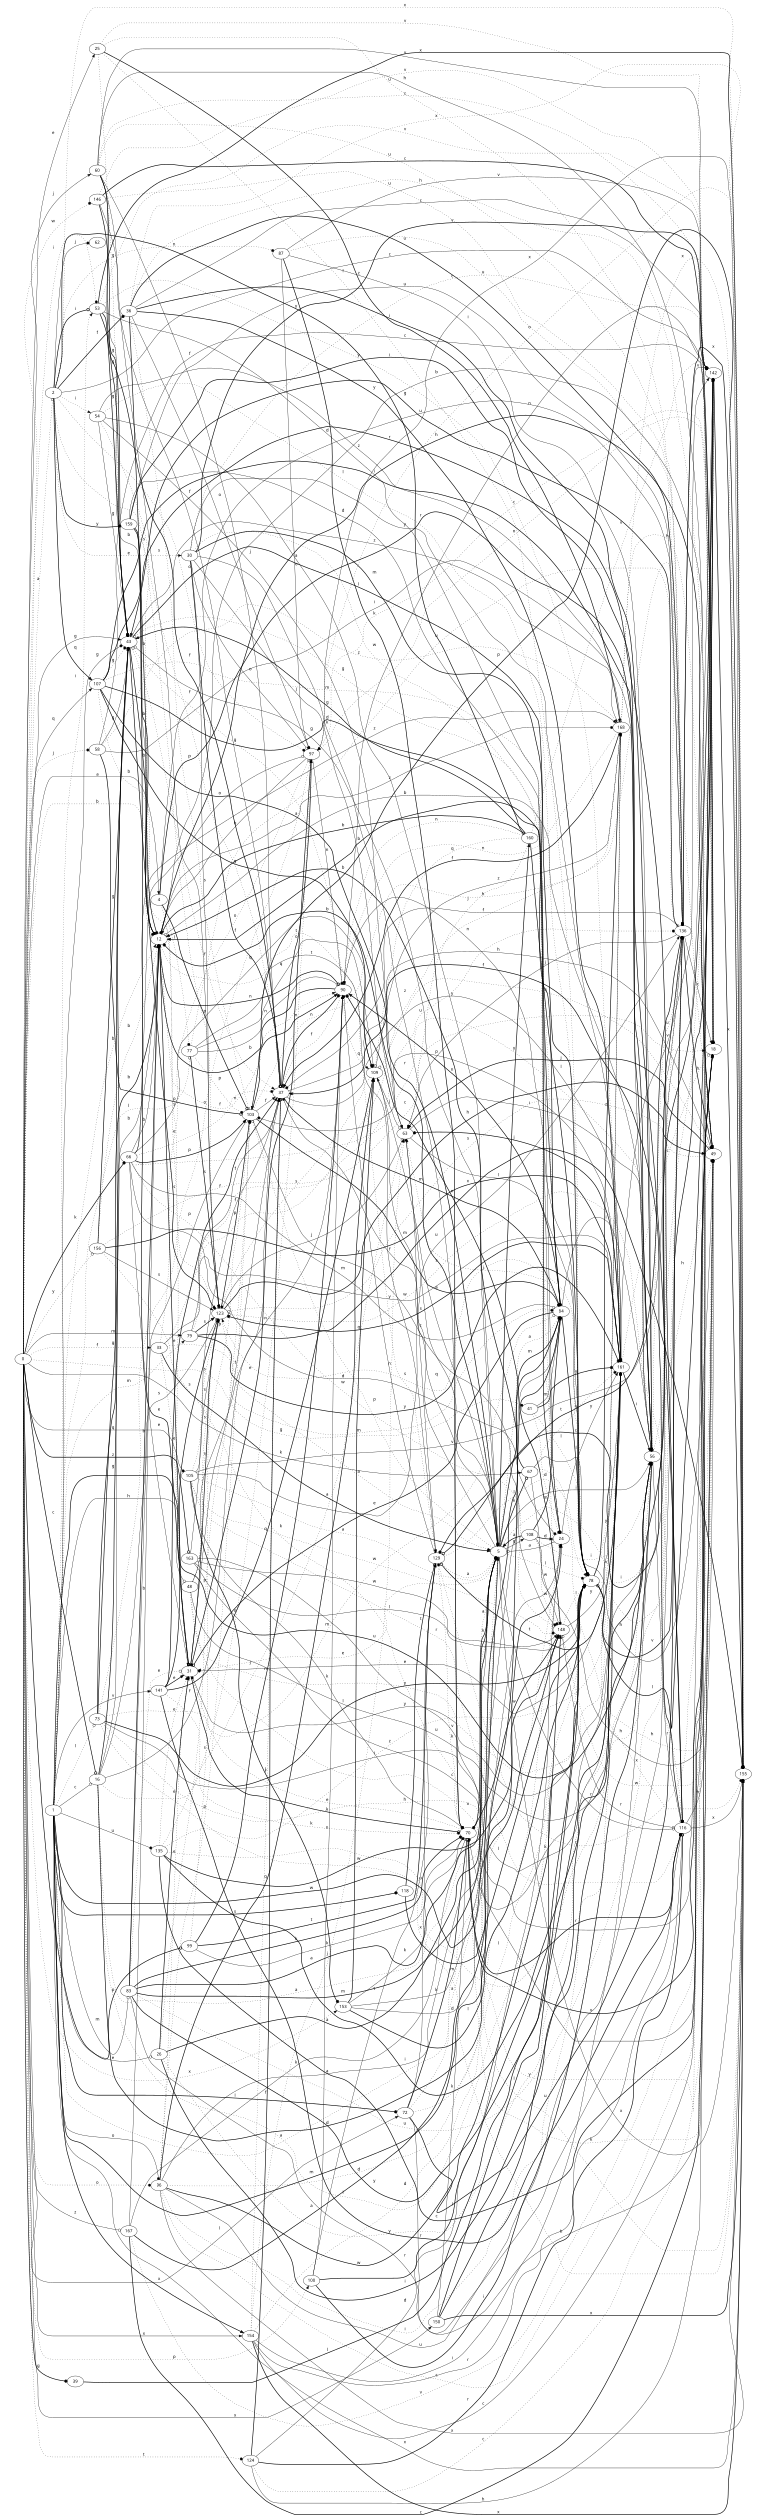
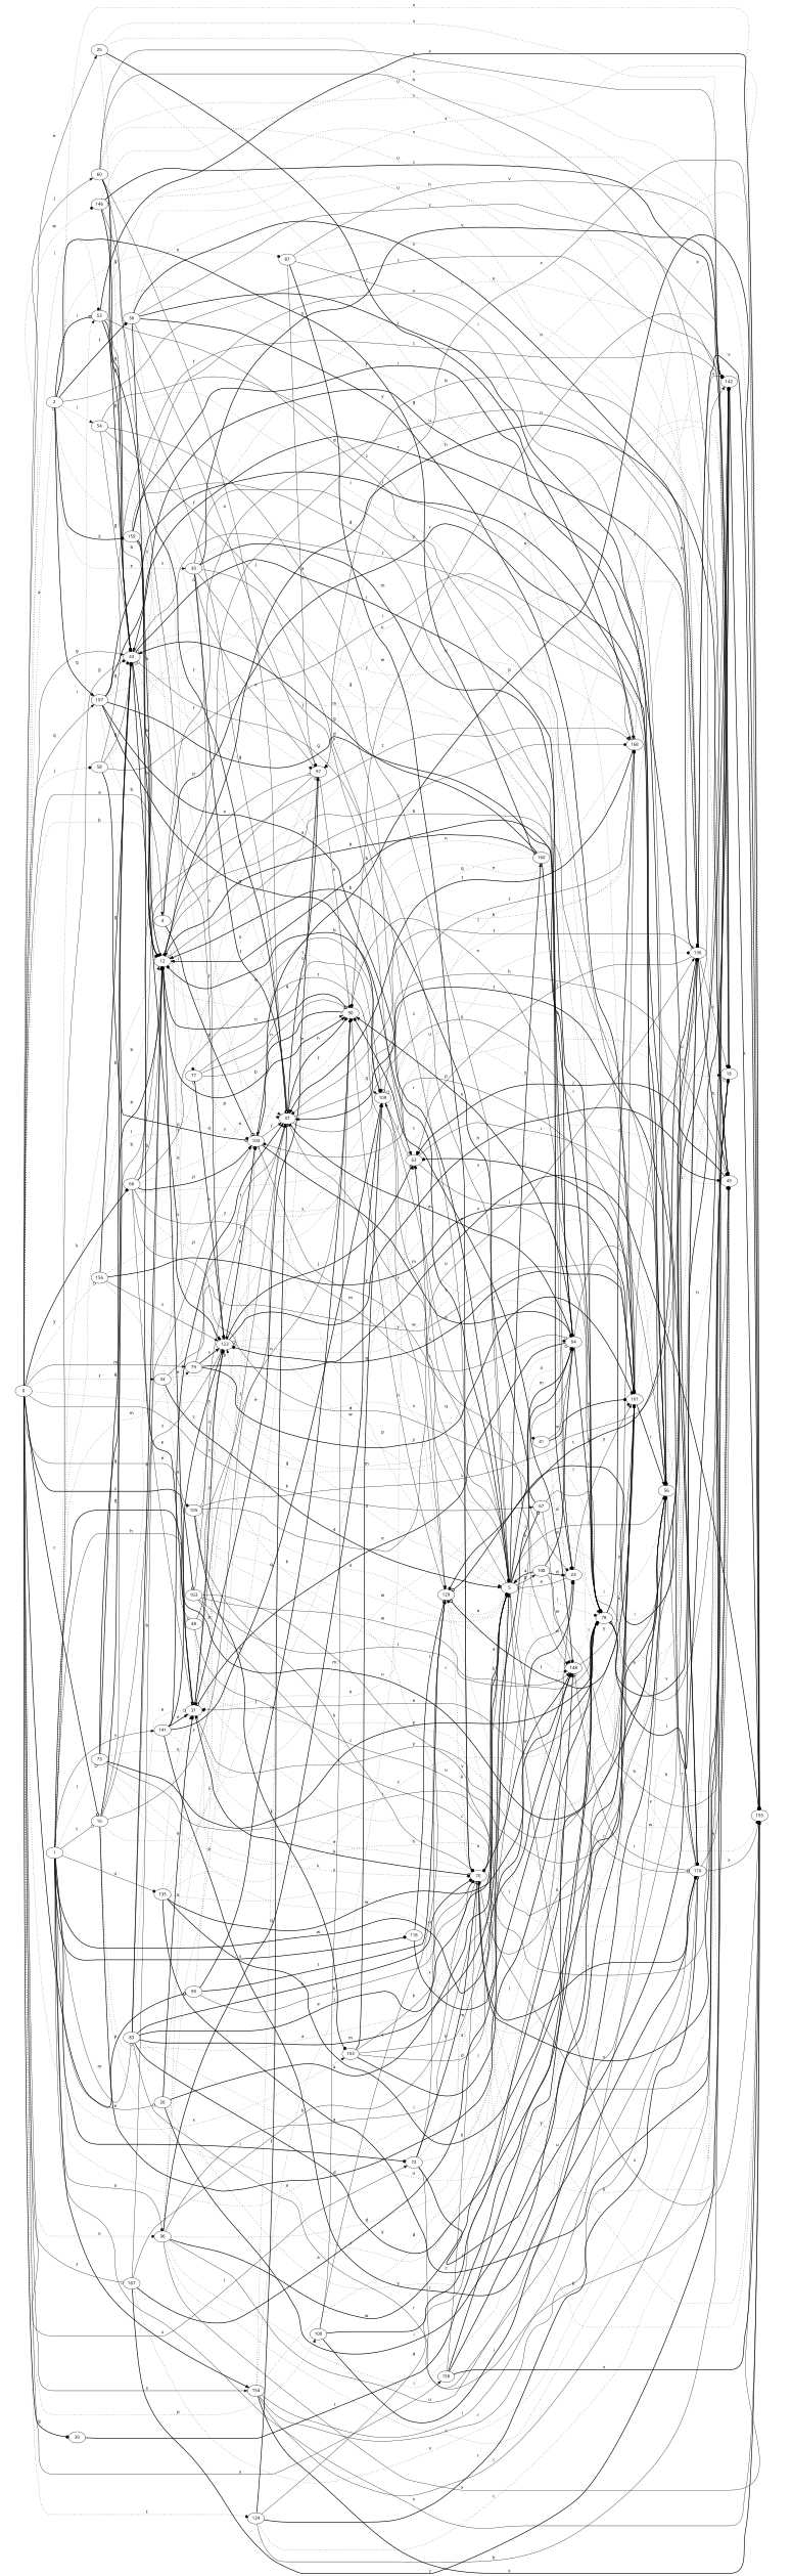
  strict digraph {
    fontname="Noto Sans"
    rankdir=LR
    node [fontname="Noto Sans"]
    edge [arrowhead=normal fontname="Noto Sans" style=dotted]
    0
    2
    4
    12
    16
    25
    33
    39
    41
    43
    53
    58
    60
    66
    67
    72
    79
    96
    99
    100
    105
    107
    124
    146
    150
    153
    154
    156
    163
    167
    155
    18
    30
    36
    54
-   62
    87
    97
    123
    159
    160
    77
    136
    31
    103
    116
    37
    49
    90
    129
    168
    5
    63
    78
    24
    142
    84
    161
    56
    148
    109
    70
    1
    26
    48
    73
    83
    118
    135
    141
    108
    0 -> 2 [arrowhead=odot label=a]
    0 -> 4 [label=a style=solid]
    0 -> 12 [arrowhead=dot label=b]
    0 -> 16 [arrowhead=odot label=c style=bold]
    0 -> 25 [label=e style=solid]
    0 -> 33 [label=f]
    0 -> 39 [arrowhead=dot label=g style=bold]
    0 -> 41 [arrowhead=dot label=g]
    0 -> 43 [label=g style=solid]
    0 -> 53 [arrowhead=dot label=i]
    0 -> 58 [arrowhead=dot label=j]
    0 -> 60 [label=j style=solid]
    0 -> 66 [arrowhead=dot label=k style=bold]
    0 -> 67 [label=k style=solid]
    0 -> 72 [label=l style=solid]
    0 -> 79 [label=m style=solid]
    0 -> 96 [arrowhead=dot label=o]
    0 -> 99 [arrowhead=odot label=p style=bold]
    0 -> 100 [label=p]
    0 -> 105 [arrowhead=dot label=q style=solid]
    0 -> 107 [label=q style=solid]
    0 -> 124 [arrowhead=dot label=t]
    0 -> 146 [arrowhead=dot label=w]
    0 -> 150 [label=x style=solid]
    0 -> 153 [label=x]
    0 -> 154 [label=x style=solid]
    0 -> 156 [arrowhead=odot label=y]
    0 -> 163 [arrowhead=odot label=z style=bold]
    0 -> 167 [arrowhead=odot label=z style=solid]
    2 -> 53 [arrowhead=odot label=i style=bold]
    2 -> 107 [label=q style=bold]
    2 -> 155 [label=x]
    2 -> 18 [arrowhead=odot label=c style=solid]
    2 -> 30 [label=e]
    2 -> 36 [arrowhead=dot label=f style=bold]
    2 -> 54 [label=i]
-   2 -> 62 [arrowhead=dot label=j style=solid]
    2 -> 87 [arrowhead=dot label=n]
    2 -> 97 [arrowhead=dot label=o]
    2 -> 123 [label=s]
    2 -> 159 [arrowhead=dot label=y style=bold]
    2 -> 160 [arrowhead=odot label=y style=bold]
    4 -> 77 [arrowhead=dot label=l]
    4 -> 136 [label=u style=solid]
    4 -> 31 [arrowhead=odot label=e]
    4 -> 103 [arrowhead=odot label=p style=bold]
    4 -> 116 [arrowhead=dot label=r style=bold]
    12 -> 31 [arrowhead=odot label=e style=bold]
    12 -> 37 [arrowhead=dot label=f]
    12 -> 49 [arrowhead=odot label=h style=bold]
    12 -> 90 [arrowhead=odot label=n style=bold]
    12 -> 129 [arrowhead=odot label=t]
    12 -> 168 [arrowhead=dot label=z style=solid]
    16 -> 12 [arrowhead=dot label=b style=solid]
    16 -> 43 [arrowhead=dot label=g style=bold]
    16 -> 123 [arrowhead=odot label=s style=solid]
    16 -> 37 [label=f style=solid]
    16 -> 5 [arrowhead=odot label=a]
    16 -> 63 [label=j]
    16 -> 78 [label=l]
    16 -> 24 [label=d style=bold]
    25 -> 43 [label=g]
    25 -> 136 [arrowhead=dot label=u]
    25 -> 168 [label=z style=bold]
    25 -> 78 [arrowhead=dot label=l]
    25 -> 142 [arrowhead=dot label=v]
    33 -> 97 [arrowhead=odot label=o]
    33 -> 136 [arrowhead=dot label=u]
    33 -> 31 [arrowhead=odot label=e]
    33 -> 5 [label=a style=bold]
    33 -> 84 [arrowhead=dot label=m]
    33 -> 161 [arrowhead=dot label=y style=solid]
    39 -> 78 [label=l style=bold]
    41 -> 78 [arrowhead=dot label=l]
    41 -> 24 [arrowhead=dot label=d]
    41 -> 84 [arrowhead=dot label=m style=solid]
    41 -> 161 [arrowhead=dot label=y style=bold]
    43 -> 12 [arrowhead=odot label=b style=bold]
    43 -> 123 [label=s style=bold]
    43 -> 37 [label=f]
    43 -> 168 [arrowhead=odot label=z style=solid]
    43 -> 78 [label=l style=bold]
    53 -> 43 [arrowhead=dot label=g style=bold]
    53 -> 155 [arrowhead=dot label=x style=bold]
    53 -> 37 [arrowhead=odot label=f style=bold]
    53 -> 24 [arrowhead=odot label=d style=solid]
    53 -> 142 [label=v]
    53 -> 161 [arrowhead=odot label=y]
    58 -> 43 [arrowhead=odot label=g style=solid]
    58 -> 18 [arrowhead=odot label=c style=solid]
    58 -> 103 [arrowhead=odot label=p style=bold]
    58 -> 168 [label=z]
    58 -> 56 [arrowhead=odot label=i style=solid]
    60 -> 12 [arrowhead=odot label=b style=solid]
    60 -> 43 [arrowhead=dot label=g style=bold]
    60 -> 18 [arrowhead=dot label=c]
    60 -> 123 [label=s style=solid]
    60 -> 136 [label=u]
    60 -> 37 [arrowhead=odot label=f style=solid]
    60 -> 49 [label=h style=solid]
    60 -> 142 [arrowhead=odot label=v style=solid]
    66 -> 12 [label=b style=solid]
    66 -> 97 [arrowhead=odot label=o style=solid]
    66 -> 31 [label=e style=solid]
    66 -> 103 [label=p style=bold]
    66 -> 116 [arrowhead=odot label=r]
    66 -> 90 [label=n]
    66 -> 168 [label=z style=solid]
    66 -> 24 [arrowhead=dot label=d style=solid]
    66 -> 84 [arrowhead=odot label=m style=solid]
    66 -> 148 [arrowhead=odot label=w]
    66 -> 109 [arrowhead=dot label=q style=solid]
    67 -> 12 [label=b style=bold]
    67 -> 155 [arrowhead=dot label=x]
    67 -> 49 [label=h style=solid]
    67 -> 161 [arrowhead=dot label=y]
    67 -> 148 [arrowhead=odot label=w style=solid]
    72 -> 136 [arrowhead=odot label=u style=bold]
    72 -> 49 [arrowhead=dot label=h style=solid]
    72 -> 129 [arrowhead=odot label=t style=solid]
    72 -> 5 [arrowhead=odot label=a]
    72 -> 78 [arrowhead=dot label=l]
    72 -> 70 [arrowhead=odot label=k style=bold]
    79 -> 155 [arrowhead=odot label=x style=bold]
    79 -> 123 [label=s style=bold]
    79 -> 37 [label=f style=solid]
    79 -> 168 [arrowhead=odot label=z]
    79 -> 161 [arrowhead=dot label=y style=bold]
    96 -> 155 [arrowhead=dot label=x style=solid]
    96 -> 18 [arrowhead=odot label=c]
    96 -> 136 [label=u style=solid]
    96 -> 31 [arrowhead=dot label=e]
    96 -> 103 [arrowhead=dot label=p]
    96 -> 5 [arrowhead=dot label=a style=solid]
    96 -> 24 [arrowhead=odot label=d]
    96 -> 56 [label=i]
    96 -> 148 [label=w style=bold]
    96 -> 109 [label=q style=bold]
    99 -> 123 [arrowhead=odot label=s]
    99 -> 90 [label=n style=bold]
    99 -> 129 [label=t style=bold]
    99 -> 70 [arrowhead=dot label=k style=solid]
    100 -> 90 [label=n style=solid]
    100 -> 129 [label=t style=solid]
    100 -> 78 [label=l style=bold]
    100 -> 56 [arrowhead=odot label=i style=bold]
    105 -> 153 [arrowhead=dot label=l style=bold]
    105 -> 123 [label=s]
    105 -> 136 [label=u style=solid]
    105 -> 116 [arrowhead=dot label=r]
    105 -> 37 [label=f style=solid]
    105 -> 5 [arrowhead=dot label=a]
    105 -> 142 [label=v style=solid]
    105 -> 148 [arrowhead=dot label=w]
    105 -> 70 [arrowhead=odot label=k style=solid]
    107 -> 12 [arrowhead=odot label=b]
    107 -> 43 [arrowhead=dot label=g]
    107 -> 116 [arrowhead=dot label=r style=bold]
    107 -> 5 [label=a style=bold]
    107 -> 24 [arrowhead=dot label=d style=bold]
    107 -> 84 [arrowhead=dot label=m]
    107 -> 56 [label=i style=bold]
    107 -> 109 [label=q style=bold]
    124 -> 18 [label=c]
    124 -> 116 [arrowhead=odot label=r style=bold]
    124 -> 37 [arrowhead=odot label=f style=bold]
    124 -> 49 [arrowhead=odot label=h style=solid]
    124 -> 24 [label=d style=solid]
    146 -> 43 [arrowhead=odot label=g style=bold]
    146 -> 18 [arrowhead=dot label=c style=bold]
    146 -> 136 [arrowhead=odot label=u]
    146 -> 37 [arrowhead=odot label=f style=solid]
    146 -> 142 [arrowhead=dot label=v]
    150 -> 155 [label=x style=bold]
    150 -> 78 [arrowhead=odot label=l style=bold]
    150 -> 161 [arrowhead=odot label=y style=bold]
    150 -> 70 [arrowhead=odot label=k style=solid]
    153 -> 78 [arrowhead=odot label=l style=bold]
    153 -> 24 [arrowhead=dot label=d style=solid]
    153 -> 84 [arrowhead=dot label=m style=solid]
    153 -> 109 [label=q style=bold]
    153 -> 70 [arrowhead=odot label=k style=solid]
    154 -> 155 [arrowhead=odot label=x style=bold]
    154 -> 18 [arrowhead=odot label=c style=solid]
    154 -> 116 [arrowhead=odot label=r style=solid]
    154 -> 37 [arrowhead=odot label=f]
    154 -> 63 [label=j]
    154 -> 24 [label=d]
    154 -> 56 [arrowhead=odot label=i style=solid]
    156 -> 12 [label=b]
    156 -> 43 [arrowhead=odot label=g style=bold]
    156 -> 18 [label=c]
    156 -> 123 [label=s style=solid]
    156 -> 161 [arrowhead=dot label=y style=bold]
    156 -> 70 [arrowhead=odot label=k]
    163 -> 18 [arrowhead=dot label=c style=solid]
    163 -> 123 [label=s style=solid]
    163 -> 78 [label=l style=solid]
    163 -> 142 [arrowhead=odot label=v style=solid]
    163 -> 148 [label=w style=solid]
    167 -> 12 [arrowhead=odot label=b style=solid]
    167 -> 18 [arrowhead=odot label=c style=bold]
    167 -> 5 [label=a style=bold]
    167 -> 142 [arrowhead=odot label=v]
    167 -> 70 [arrowhead=odot label=k style=solid]
    155 -> 97 [label=o]
    155 -> 103 [label=p style=bold]
    18 -> 97 [label=o]
    18 -> 129 [arrowhead=dot label=t]
    30 -> 18 [arrowhead=odot label=c]
    30 -> 97 [arrowhead=odot label=o style=solid]
    30 -> 123 [label=s style=solid]
    30 -> 37 [arrowhead=odot label=f style=bold]
    30 -> 63 [label=j style=solid]
    30 -> 142 [arrowhead=dot label=v style=bold]
    30 -> 84 [arrowhead=dot label=m style=bold]
    30 -> 161 [arrowhead=odot label=y style=solid]
    30 -> 148 [arrowhead=dot label=w]
    30 -> 70 [arrowhead=odot label=k style=solid]
    36 -> 12 [arrowhead=dot label=b style=bold]
    36 -> 155 [arrowhead=odot label=x]
    36 -> 18 [arrowhead=dot label=c style=solid]
    36 -> 97 [arrowhead=dot label=o style=solid]
    36 -> 136 [arrowhead=dot label=u style=bold]
    36 -> 103 [arrowhead=odot label=p]
    36 -> 49 [label=h]
    36 -> 161 [label=y style=bold]
    36 -> 56 [arrowhead=odot label=i style=bold]
    54 -> 43 [label=g style=solid]
    54 -> 37 [arrowhead=odot label=f]
    54 -> 168 [arrowhead=odot label=z style=solid]
    54 -> 5 [arrowhead=odot label=a style=solid]
    54 -> 63 [label=j style=solid]
    54 -> 78 [arrowhead=dot label=l]
    87 -> 97 [arrowhead=dot label=o style=solid]
    87 -> 136 [arrowhead=odot label=u]
    87 -> 142 [label=v style=solid]
    87 -> 56 [arrowhead=odot label=i style=solid]
    87 -> 70 [arrowhead=odot label=k style=bold]
    97 -> 12 [arrowhead=dot label=b style=solid]
    97 -> 155 [label=x style=solid]
    97 -> 18 [label=c]
    97 -> 31 [arrowhead=dot label=e style=bold]
    97 -> 90 [arrowhead=dot label=n style=solid]
    123 -> 103 [arrowhead=odot label=p style=bold]
    123 -> 49 [label=h style=bold]
    123 -> 5 [label=a]
-   123 -> 63 [arrowhead=odot label=j style=solid]
+   123 -> 63 [arrowhead=odot label=j style=bold]
    159 -> 12 [arrowhead=dot label=b style=bold]
    159 -> 123 [arrowhead=dot label=s]
    159 -> 136 [arrowhead=odot label=u style=solid]
    159 -> 31 [arrowhead=odot label=e style=bold]
    159 -> 24 [arrowhead=dot label=d style=solid]
    159 -> 56 [arrowhead=odot label=i style=bold]
    160 -> 12 [label=b style=bold]
    160 -> 43 [label=g style=bold]
    160 -> 90 [label=n]
    160 -> 63 [label=j]
    160 -> 78 [label=l style=bold]
    160 -> 142 [arrowhead=dot label=v]
    160 -> 109 [arrowhead=odot label=q]
    77 -> 123 [arrowhead=odot label=s style=bold]
    77 -> 136 [arrowhead=odot label=u]
    77 -> 103 [arrowhead=dot label=p]
    77 -> 90 [arrowhead=odot label=n style=solid]
    77 -> 129 [label=t style=solid]
    77 -> 109 [label=q style=solid]
    136 -> 43 [label=g style=bold]
    136 -> 155 [arrowhead=dot label=x style=bold]
    136 -> 18 [label=c style=solid]
    136 -> 37 [arrowhead=dot label=f style=solid]
    136 -> 49 [arrowhead=dot label=h style=bold]
    136 -> 129 [arrowhead=odot label=t style=bold]
    136 -> 63 [label=j style=solid]
    136 -> 142 [arrowhead=dot label=v style=solid]
    31 -> 123 [label=s style=bold]
    31 -> 37 [arrowhead=dot label=f style=solid]
    31 -> 161 [arrowhead=odot label=y style=solid]
    31 -> 70 [arrowhead=odot label=k style=bold]
    103 -> 37 [label=f style=solid]
    103 -> 49 [label=h]
    103 -> 90 [label=n style=bold]
    103 -> 84 [arrowhead=dot label=m style=bold]
    103 -> 148 [arrowhead=dot label=w style=solid]
    116 -> 155 [arrowhead=odot label=x style=solid]
    116 -> 37 [label=f style=bold]
    116 -> 49 [arrowhead=dot label=h style=solid]
    37 -> 97 [label=o style=bold]
    37 -> 49 [arrowhead=dot label=h style=solid]
    37 -> 90 [arrowhead=dot label=n style=bold]
    37 -> 84 [arrowhead=dot label=m style=bold]
    37 -> 161 [label=y style=solid]
    49 -> 12 [arrowhead=odot label=b style=solid]
    49 -> 123 [arrowhead=odot label=s]
    49 -> 63 [label=j style=bold]
    49 -> 148 [arrowhead=odot label=w]
    49 -> 109 [arrowhead=odot label=q]
    49 -> 70 [label=k]
    90 -> 12 [arrowhead=dot label=b style=bold]
    90 -> 43 [arrowhead=odot label=g]
    90 -> 37 [label=f]
    90 -> 109 [label=q]
    129 -> 90 [arrowhead=dot label=n style=solid]
    129 -> 5 [arrowhead=odot label=a]
    129 -> 78 [label=l]
    129 -> 70 [arrowhead=dot label=k]
    168 -> 155 [arrowhead=odot label=x]
    168 -> 31 [arrowhead=dot label=e style=solid]
    168 -> 37 [label=f style=bold]
    168 -> 49 [arrowhead=odot label=h]
    168 -> 90 [label=n]
    5 -> 12 [arrowhead=dot label=b style=bold]
    5 -> 43 [arrowhead=odot label=g style=solid]
    5 -> 67 [arrowhead=odot label=k style=bold]
    5 -> 155 [label=x style=solid]
    5 -> 160 [label=y style=bold]
    5 -> 31 [label=e]
    5 -> 103 [arrowhead=odot label=p]
    5 -> 116 [arrowhead=odot label=r style=solid]
    5 -> 37 [arrowhead=dot label=f style=solid]
    5 -> 63 [arrowhead=dot label=j style=solid]
    5 -> 78 [arrowhead=dot label=l]
    5 -> 142 [arrowhead=dot label=v]
    5 -> 84 [arrowhead=odot label=m style=bold]
    5 -> 56 [label=i style=solid]
    5 -> 109 [label=q style=solid]
    5 -> 70 [arrowhead=dot label=k style=bold]
    5 -> 108 [label=q style=solid]
    63 -> 129 [label=t style=solid]
    63 -> 78 [label=l style=solid]
    63 -> 56 [label=i style=solid]
    78 -> 123 [label=s]
    78 -> 49 [label=h]
    78 -> 90 [arrowhead=odot label=n style=solid]
    78 -> 168 [arrowhead=odot label=z style=bold]
    78 -> 142 [arrowhead=dot label=v style=bold]
    78 -> 161 [arrowhead=dot label=y]
    78 -> 56 [arrowhead=odot label=i]
    24 -> 43 [arrowhead=odot label=g]
    24 -> 5 [arrowhead=odot label=a style=solid]
    24 -> 161 [label=y style=solid]
    142 -> 155 [arrowhead=dot label=x style=bold]
    142 -> 90 [arrowhead=odot label=n style=solid]
    142 -> 129 [arrowhead=dot label=t style=bold]
    142 -> 78 [arrowhead=odot label=l style=bold]
    84 -> 12 [label=b style=bold]
    84 -> 31 [arrowhead=odot label=e style=bold]
    84 -> 90 [label=n style=bold]
    84 -> 5 [arrowhead=odot label=a]
    84 -> 63 [label=j]
    84 -> 78 [arrowhead=odot label=l style=bold]
    84 -> 56 [label=i style=solid]
    161 -> 18 [arrowhead=odot label=c]
    161 -> 123 [arrowhead=dot label=s style=bold]
    161 -> 103 [arrowhead=dot label=p style=solid]
    161 -> 129 [arrowhead=odot label=t style=bold]
    161 -> 63 [arrowhead=dot label=j style=bold]
    161 -> 142 [label=v style=solid]
    161 -> 56 [label=i style=bold]
    161 -> 70 [arrowhead=dot label=k style=solid]
    56 -> 12 [arrowhead=odot label=b style=solid]
    56 -> 123 [arrowhead=odot label=s]
    56 -> 136 [arrowhead=dot label=u]
    56 -> 116 [arrowhead=odot label=r style=solid]
    56 -> 49 [arrowhead=dot label=h]
    148 -> 116 [arrowhead=odot label=r style=solid]
    148 -> 90 [arrowhead=dot label=n style=bold]
    148 -> 78 [label=l]
    148 -> 161 [arrowhead=odot label=y style=solid]
    109 -> 123 [arrowhead=dot label=s]
    109 -> 168 [arrowhead=dot label=z style=solid]
    109 -> 5 [arrowhead=dot label=a style=solid]
    109 -> 63 [arrowhead=odot label=j style=solid]
    70 -> 31 [arrowhead=dot label=e]
    70 -> 116 [arrowhead=odot label=r style=bold]
    70 -> 5 [label=a]
    70 -> 142 [label=v style=bold]
    70 -> 148 [label=w style=bold]
    1 -> 12 [label=b]
    1 -> 16 [arrowhead=odot label=c style=solid]
    1 -> 43 [arrowhead=dot label=g style=solid]
    1 -> 53 [label=i]
    1 -> 72 [arrowhead=dot label=l style=bold]
    1 -> 79 [label=m]
    1 -> 96 [arrowhead=dot label=o style=solid]
    1 -> 154 [label=x style=bold]
    1 -> 155 [label=x style=solid]
    1 -> 77 [arrowhead=odot label=l]
    1 -> 136 [arrowhead=dot label=u style=bold]
    1 -> 5 [label=a]
-   1 -> 84 [arrowhead=dot label=m style=bold]
    1 -> 148 [label=w style=bold]
    1 -> 26 [arrowhead=odot label=e style=solid]
    1 -> 48 [arrowhead=odot label=h style=solid]
    1 -> 73 [arrowhead=odot label=l]
    1 -> 83 [arrowhead=odot label=m style=solid]
    1 -> 118 [arrowhead=dot label=s style=bold]
    1 -> 135 [arrowhead=dot label=u style=solid]
    1 -> 141 [label=v style=solid]
    26 -> 31 [label=e style=bold]
    26 -> 103 [label=p]
    26 -> 5 [arrowhead=odot label=a style=bold]
    26 -> 161 [arrowhead=dot label=y]
    26 -> 56 [arrowhead=odot label=i style=bold]
    48 -> 155 [arrowhead=odot label=x]
    48 -> 123 [arrowhead=dot label=s]
    48 -> 136 [arrowhead=odot label=u style=solid]
    48 -> 103 [arrowhead=odot label=p]
    48 -> 90 [label=n style=solid]
    48 -> 161 [arrowhead=dot label=y]
    73 -> 12 [label=b style=bold]
    73 -> 43 [label=g style=bold]
    73 -> 155 [label=x]
    73 -> 97 [arrowhead=odot label=o]
    73 -> 49 [arrowhead=dot label=h]
    73 -> 78 [label=l style=bold]
    73 -> 84 [arrowhead=odot label=m]
    73 -> 56 [arrowhead=dot label=i style=solid]
    83 -> 12 [arrowhead=dot label=b style=bold]
    83 -> 136 [arrowhead=dot label=u]
    83 -> 31 [arrowhead=odot label=e]
    83 -> 103 [arrowhead=odot label=p style=solid]
    83 -> 116 [arrowhead=odot label=r style=solid]
    83 -> 5 [arrowhead=odot label=a style=bold]
    83 -> 84 [arrowhead=dot label=m style=bold]
    83 -> 161 [arrowhead=odot label=y style=bold]
    83 -> 70 [arrowhead=dot label=k style=bold]
    118 -> 129 [arrowhead=odot label=t style=bold]
    118 -> 78 [arrowhead=odot label=l style=bold]
    135 -> 18 [label=c style=bold]
    135 -> 97 [label=o]
    135 -> 136 [arrowhead=dot label=u]
    135 -> 31 [label=e]
    135 -> 168 [label=z]
    135 -> 56 [label=i style=bold]
    135 -> 148 [arrowhead=dot label=w style=bold]
    141 -> 123 [arrowhead=odot label=s style=bold]
    141 -> 31 [label=e style=bold]
    141 -> 116 [arrowhead=odot label=r style=bold]
    141 -> 37 [label=f style=bold]
    141 -> 109 [label=q style=bold]
    141 -> 70 [arrowhead=dot label=k]
    108 -> 49 [label=h style=solid]
    108 -> 5 [label=a style=bold]
    108 -> 24 [label=d style=bold]
    108 -> 84 [label=m style=bold]
    108 -> 56 [label=i]
    108 -> 148 [arrowhead=dot label=w]
  }
